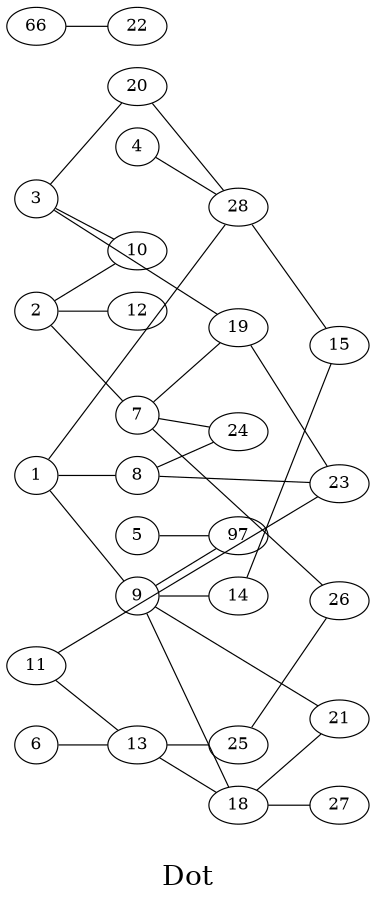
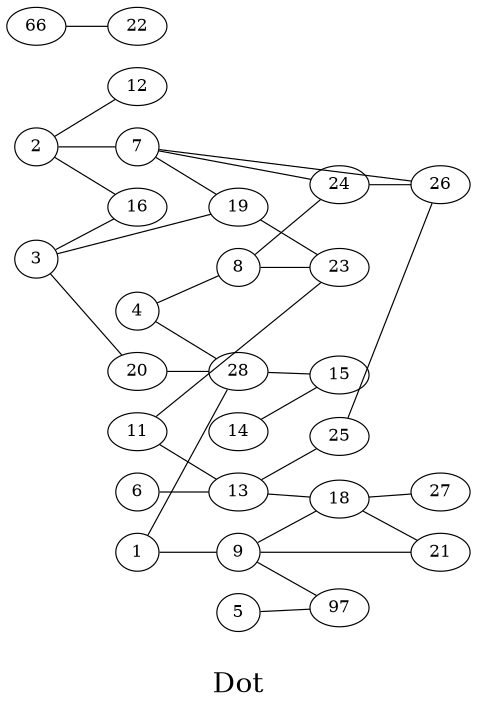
  graph {
    fontsize=24
    label="\nDot\n"
    rankdir=LR
    splines=false
    node [shape=ellipse]
    5 [height=0.3 width=0.3]
    n2 [height=0.3 label=97 width=0.3]
    13 [height=0.3 width=0.3]
    18 [height=0.3 width=0.3]
    25 [height=0.3 width=0.3]
    1 [height=0.3 width=0.3]
    8 [height=0.3 width=0.3]
    9 [height=0.3 width=0.3]
    28 [height=0.3 width=0.3]
    23 [height=0.3 width=0.3]
    24 [height=0.3 width=0.3]
    14 [height=0.3 width=0.3]
    21 [height=0.3 width=0.3]
    15 [height=0.3 width=0.3]
    2 [height=0.3 width=0.3]
    7 [height=0.3 width=0.3]
-   10 [height=0.3 width=0.3]
+   10 [height=0.3 width=0.3 label=16]
    12 [height=0.3 width=0.3]
    19 [height=0.3 width=0.3]
    26 [height=0.3 width=0.3]
    3 [height=0.3 width=0.3]
    20 [height=0.3 width=0.3]
    4 [height=0.3 width=0.3]
    6 [height=0.3 width=0.3]
    27 [height=0.3 width=0.3]
    22 [height=0.3 width=0.3]
    11 [height=0.3 width=0.3]
    n28 [height=0.3 label=66 width=0.3]
    5 -- n2
    13 -- 18
    13 -- 25
    18 -- 21
    18 -- 27
    25 -- 26
-   1 -- 8
+   4 -- 8
    1 -- 9
    1 -- 28
    8 -- 23
    8 -- 24
    9 -- n2
    9 -- 18
-   9 -- 14
    9 -- 21
    28 -- 15
+   24 -- 26
    14 -- 15
    2 -- 7
    2 -- 10
    2 -- 12
    7 -- 24
    7 -- 19
    7 -- 26
    19 -- 23
    3 -- 10
    3 -- 19
    3 -- 20
    20 -- 28
    4 -- 28
    6 -- 13
    11 -- 13
    11 -- 23
    n28 -- 22
  }
